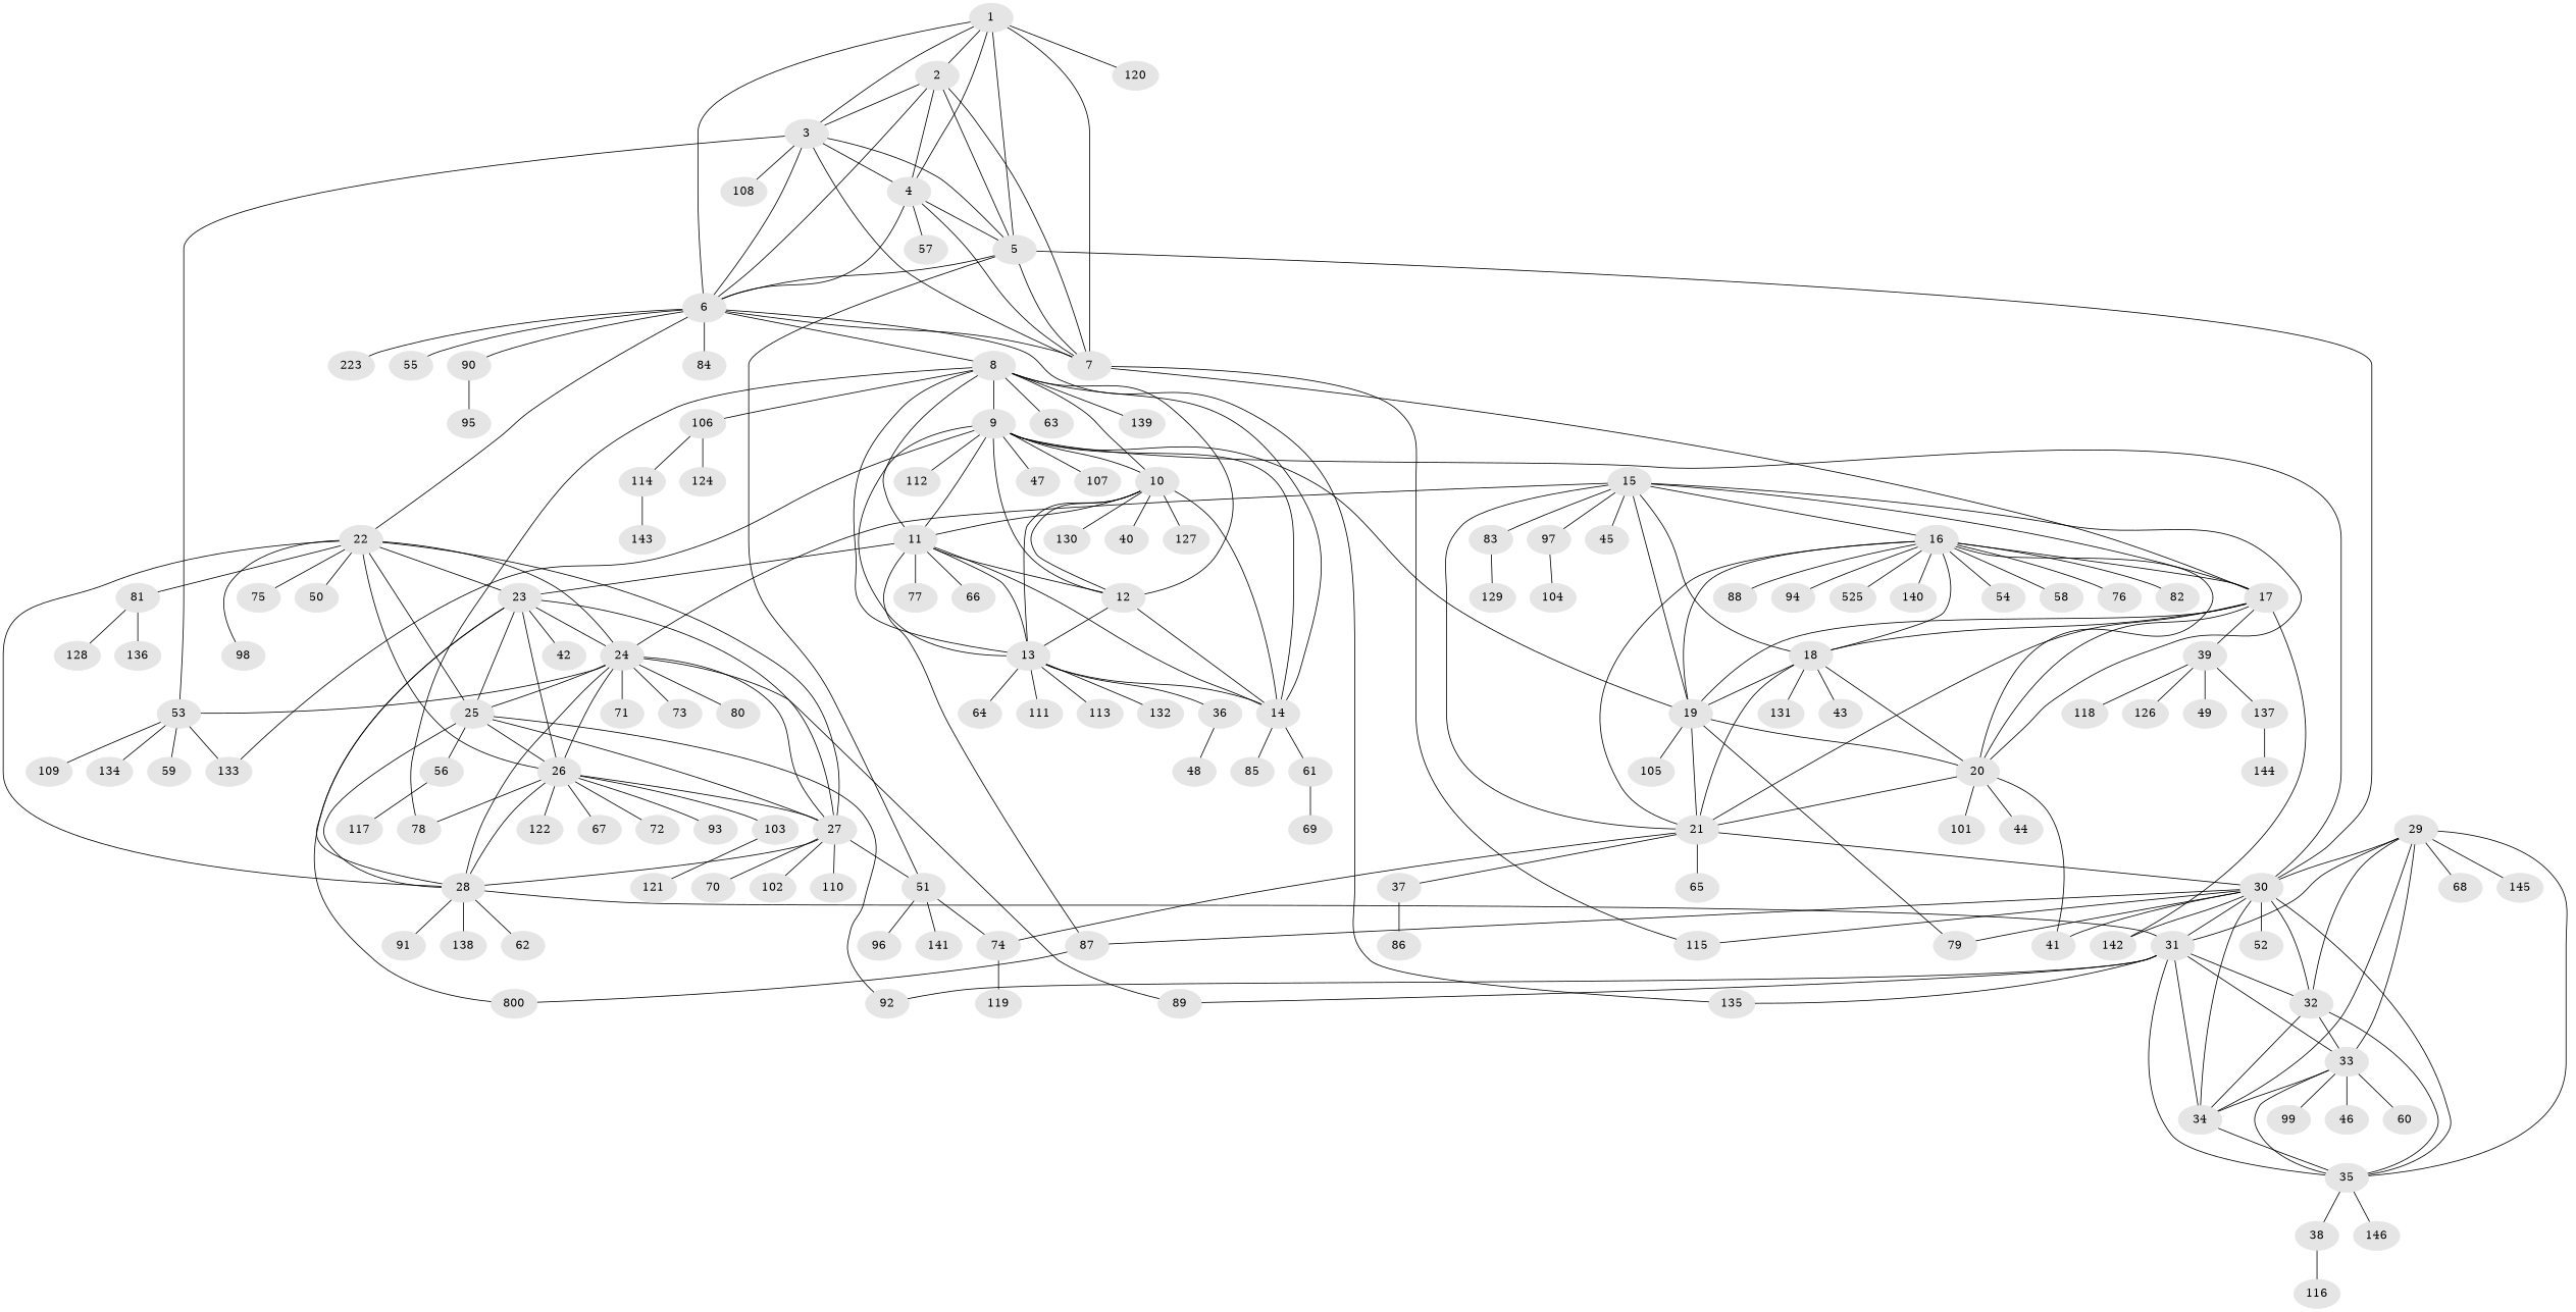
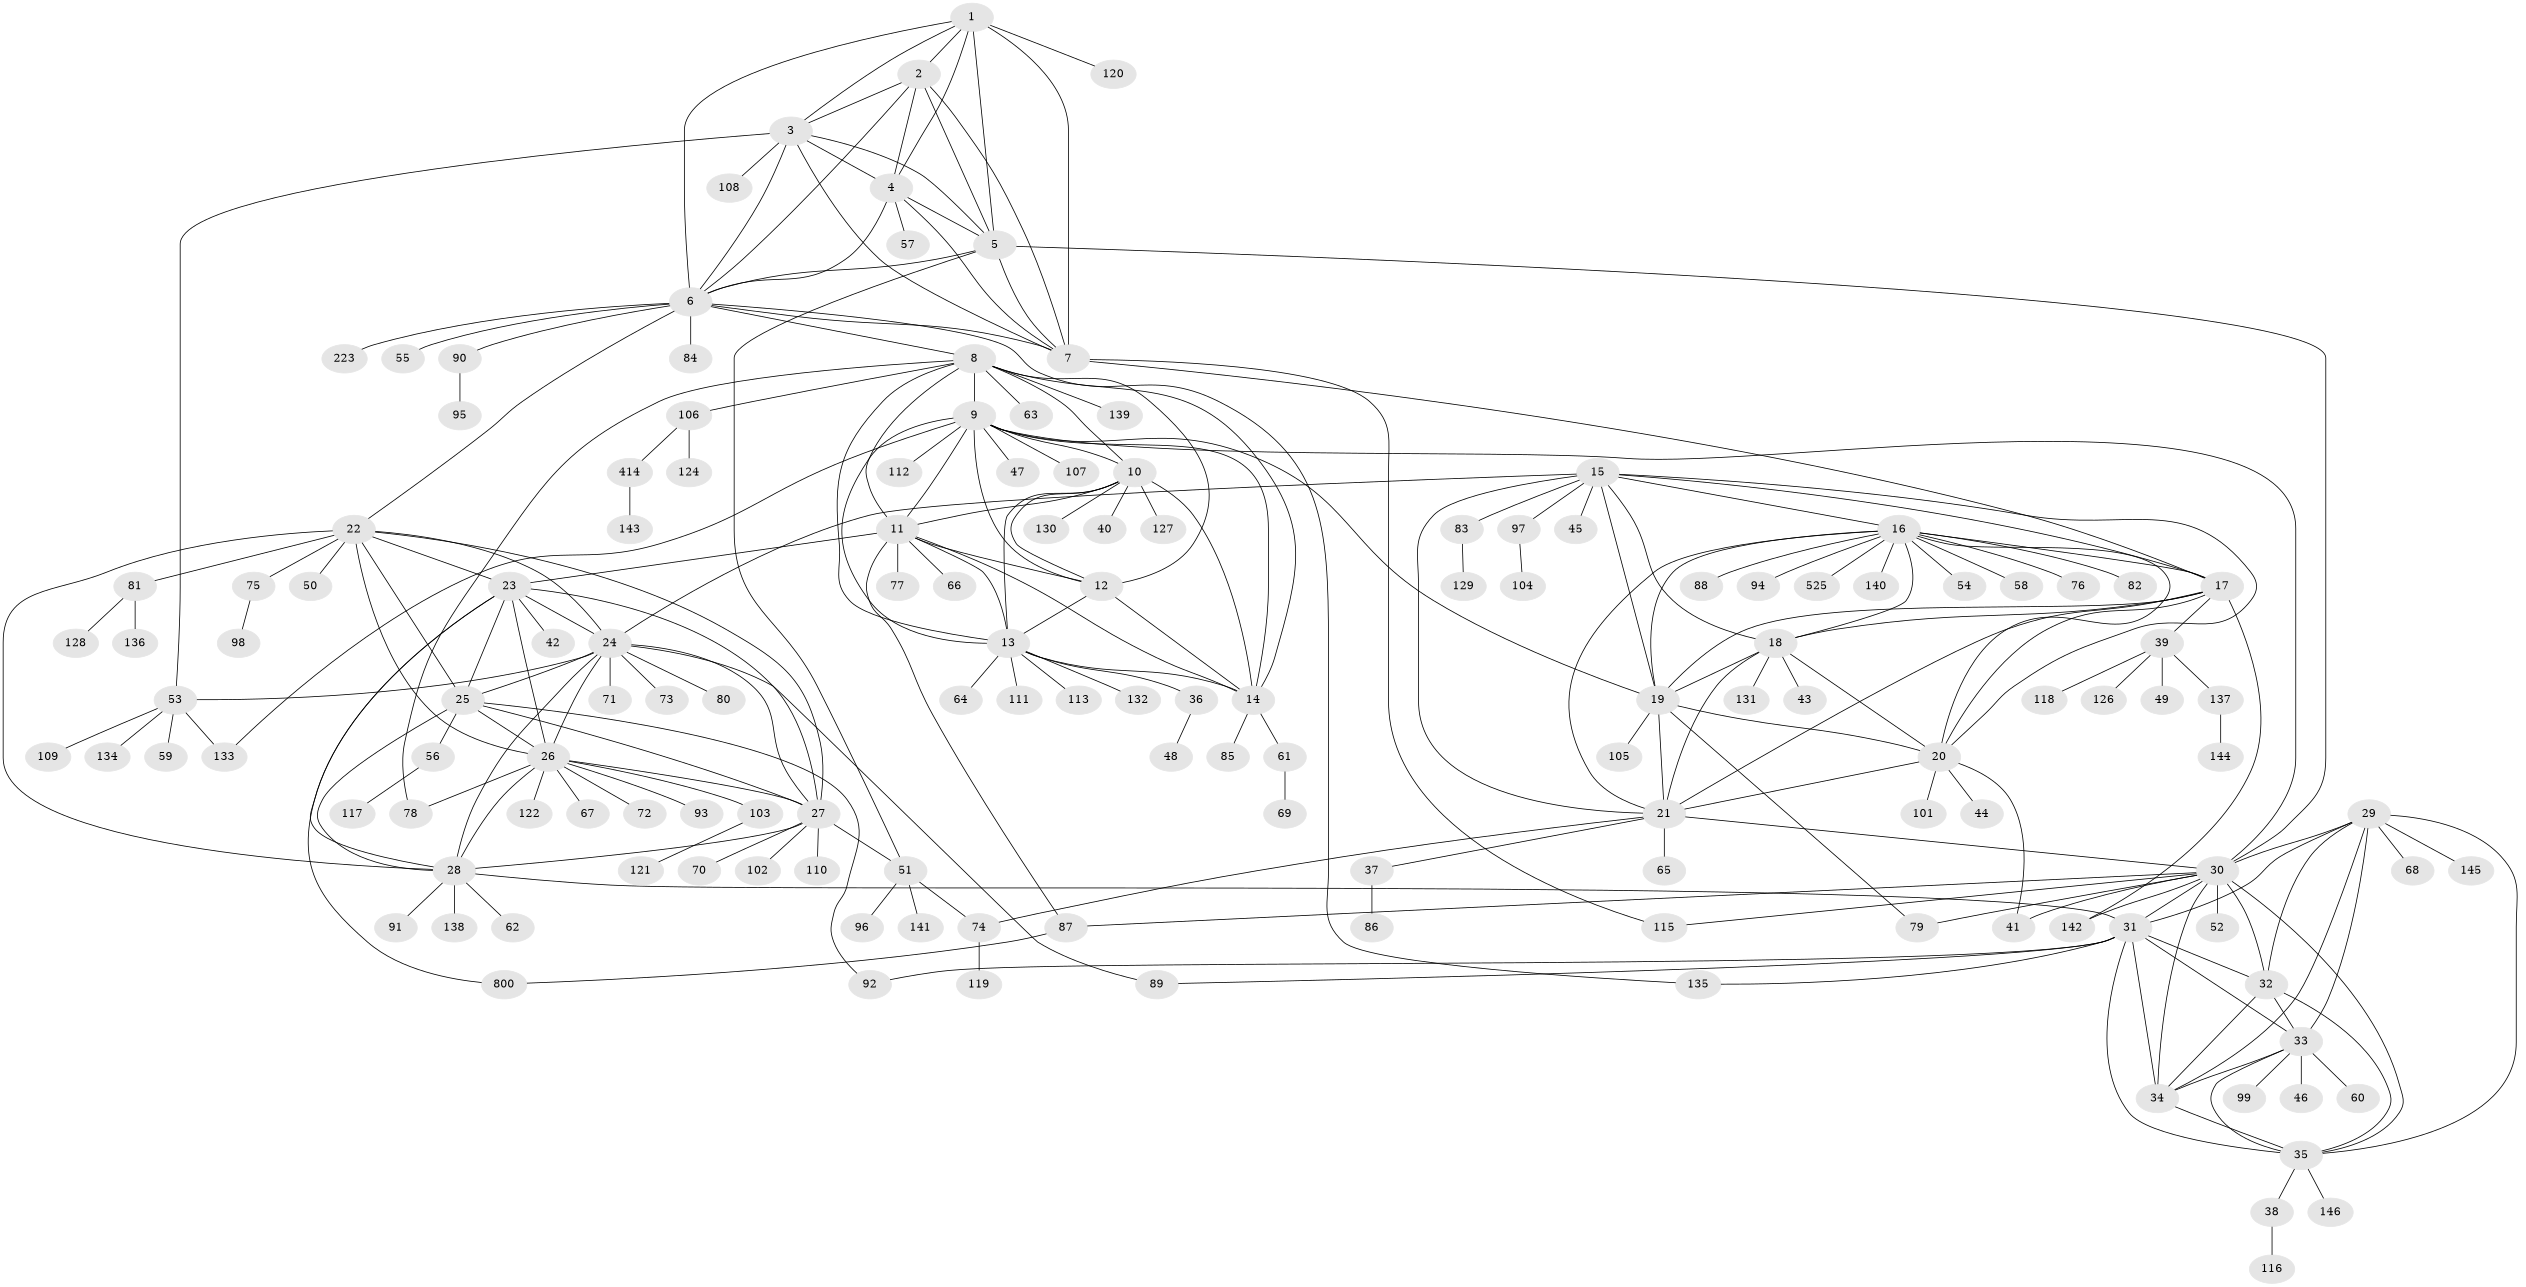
  graph {
    node [color=gray90 style=filled]
    1
    2
    3
    4
    5
    6
    7
    120
    53
    108
    57
    30
    51
    8
    22
    55
    84
    90
    n19 [label=223]
    135
    17
    115
    133
    59
    109
    134
    87
    142
    79
    41
    31
    32
    34
    35
    52
    74
    96
    141
    9
    10
    11
    12
    13
    14
    63
    78
    106
    139
    23
    24
    25
    26
    27
    28
    50
    75
    81
    98
    95
    19
    18
    20
    21
    39
    47
    107
    112
    40
    127
    130
    66
    77
    36
    64
    111
    113
    132
    61
    85
-   114
+   114 [label=414]
    124
    105
    42
    n84 [label=800]
    48
    69
    15
    16
    45
    83
    97
    54
    58
    76
    82
    88
    94
    n98 [label=525]
    140
    43
    131
    44
    101
    37
    65
    71
    73
    80
    89
    129
    104
    49
    118
    126
    137
    86
    119
    56
    92
    67
    72
    93
    103
    122
    70
    102
    110
    62
    91
    138
    128
    136
    117
    121
    33
    29
    68
    145
    46
    60
    99
    38
    146
    116
    144
    143
    1 -- 2
    1 -- 3
    1 -- 4
    1 -- 5
    1 -- 6
    1 -- 7
    1 -- 120
    2 -- 3
    2 -- 4
    2 -- 5
    2 -- 6
    2 -- 7
    3 -- 4
    3 -- 5
    3 -- 6
    3 -- 7
    3 -- 53
    3 -- 108
    4 -- 5
    4 -- 6
    4 -- 7
    4 -- 57
    5 -- 6
    5 -- 7
    5 -- 30
    5 -- 51
    6 -- 7
    6 -- 8
    6 -- 22
    6 -- 55
    6 -- 84
    6 -- 90
    6 -- n19
    6 -- 135
    7 -- 17
    7 -- 115
    53 -- 133
    53 -- 59
    53 -- 109
    53 -- 134
    30 -- 115
    30 -- 87
    30 -- 142
    30 -- 79
    30 -- 41
    30 -- 31
    30 -- 32
    30 -- 34
    30 -- 35
    30 -- 52
    51 -- 74
    51 -- 96
    51 -- 141
    8 -- 9
    8 -- 10
    8 -- 11
    8 -- 12
    8 -- 13
    8 -- 14
    8 -- 63
    8 -- 78
    8 -- 106
    8 -- 139
    22 -- 23
    22 -- 24
    22 -- 25
    22 -- 26
    22 -- 27
    22 -- 28
    22 -- 50
    22 -- 75
    22 -- 81
-   22 -- 98
+   75 -- 98
    90 -- 95
    17 -- 142
    17 -- 19
    17 -- 18
    17 -- 20
    17 -- 21
    17 -- 39
    87 -- n84
    31 -- 135
    31 -- 32
    31 -- 34
    31 -- 35
    31 -- 89
    31 -- 92
    31 -- 33
    32 -- 34
    32 -- 35
    32 -- 33
    34 -- 35
    35 -- 38
    35 -- 146
    74 -- 119
    9 -- 30
    9 -- 133
    9 -- 10
    9 -- 11
    9 -- 12
    9 -- 13
    9 -- 14
    9 -- 19
    9 -- 47
    9 -- 107
    9 -- 112
    10 -- 11
    10 -- 12
    10 -- 13
    10 -- 14
    10 -- 40
    10 -- 127
    10 -- 130
    11 -- 87
    11 -- 12
    11 -- 13
    11 -- 14
    11 -- 23
    11 -- 66
    11 -- 77
    12 -- 13
    12 -- 14
    13 -- 14
    13 -- 36
    13 -- 64
    13 -- 111
    13 -- 113
    13 -- 132
    14 -- 61
    14 -- 85
    106 -- 114
    106 -- 124
    23 -- 24
    23 -- 25
    23 -- 26
    23 -- 27
    23 -- 28
    23 -- 42
    23 -- n84
    24 -- 53
    24 -- 25
    24 -- 26
    24 -- 27
    24 -- 28
    24 -- 71
    24 -- 73
    24 -- 80
    24 -- 89
    25 -- 26
    25 -- 27
    25 -- 28
    25 -- 56
    25 -- 92
    26 -- 78
    26 -- 27
    26 -- 28
    26 -- 67
    26 -- 72
    26 -- 93
    26 -- 103
    26 -- 122
    27 -- 51
    27 -- 28
    27 -- 70
    27 -- 102
    27 -- 110
    28 -- 31
    28 -- 62
    28 -- 91
    28 -- 138
    81 -- 128
    81 -- 136
    19 -- 79
    19 -- 20
    19 -- 21
    19 -- 105
    18 -- 19
    18 -- 20
    18 -- 21
    18 -- 43
    18 -- 131
    20 -- 41
    20 -- 21
    20 -- 44
    20 -- 101
    21 -- 30
    21 -- 74
    21 -- 37
    21 -- 65
    39 -- 49
    39 -- 118
    39 -- 126
    39 -- 137
    36 -- 48
    61 -- 69
    114 -- 143
    15 -- 17
    15 -- 24
    15 -- 19
    15 -- 18
    15 -- 20
    15 -- 21
    15 -- 16
    15 -- 45
    15 -- 83
    15 -- 97
    16 -- 17
    16 -- 19
    16 -- 18
    16 -- 20
    16 -- 21
    16 -- 54
    16 -- 58
    16 -- 76
    16 -- 82
    16 -- 88
    16 -- 94
    16 -- n98
    16 -- 140
    83 -- 129
    97 -- 104
    37 -- 86
    137 -- 144
    56 -- 117
    103 -- 121
    33 -- 34
    33 -- 35
    33 -- 46
    33 -- 60
    33 -- 99
    29 -- 30
    29 -- 31
    29 -- 32
    29 -- 34
    29 -- 35
    29 -- 33
    29 -- 68
    29 -- 145
    38 -- 116
  }
